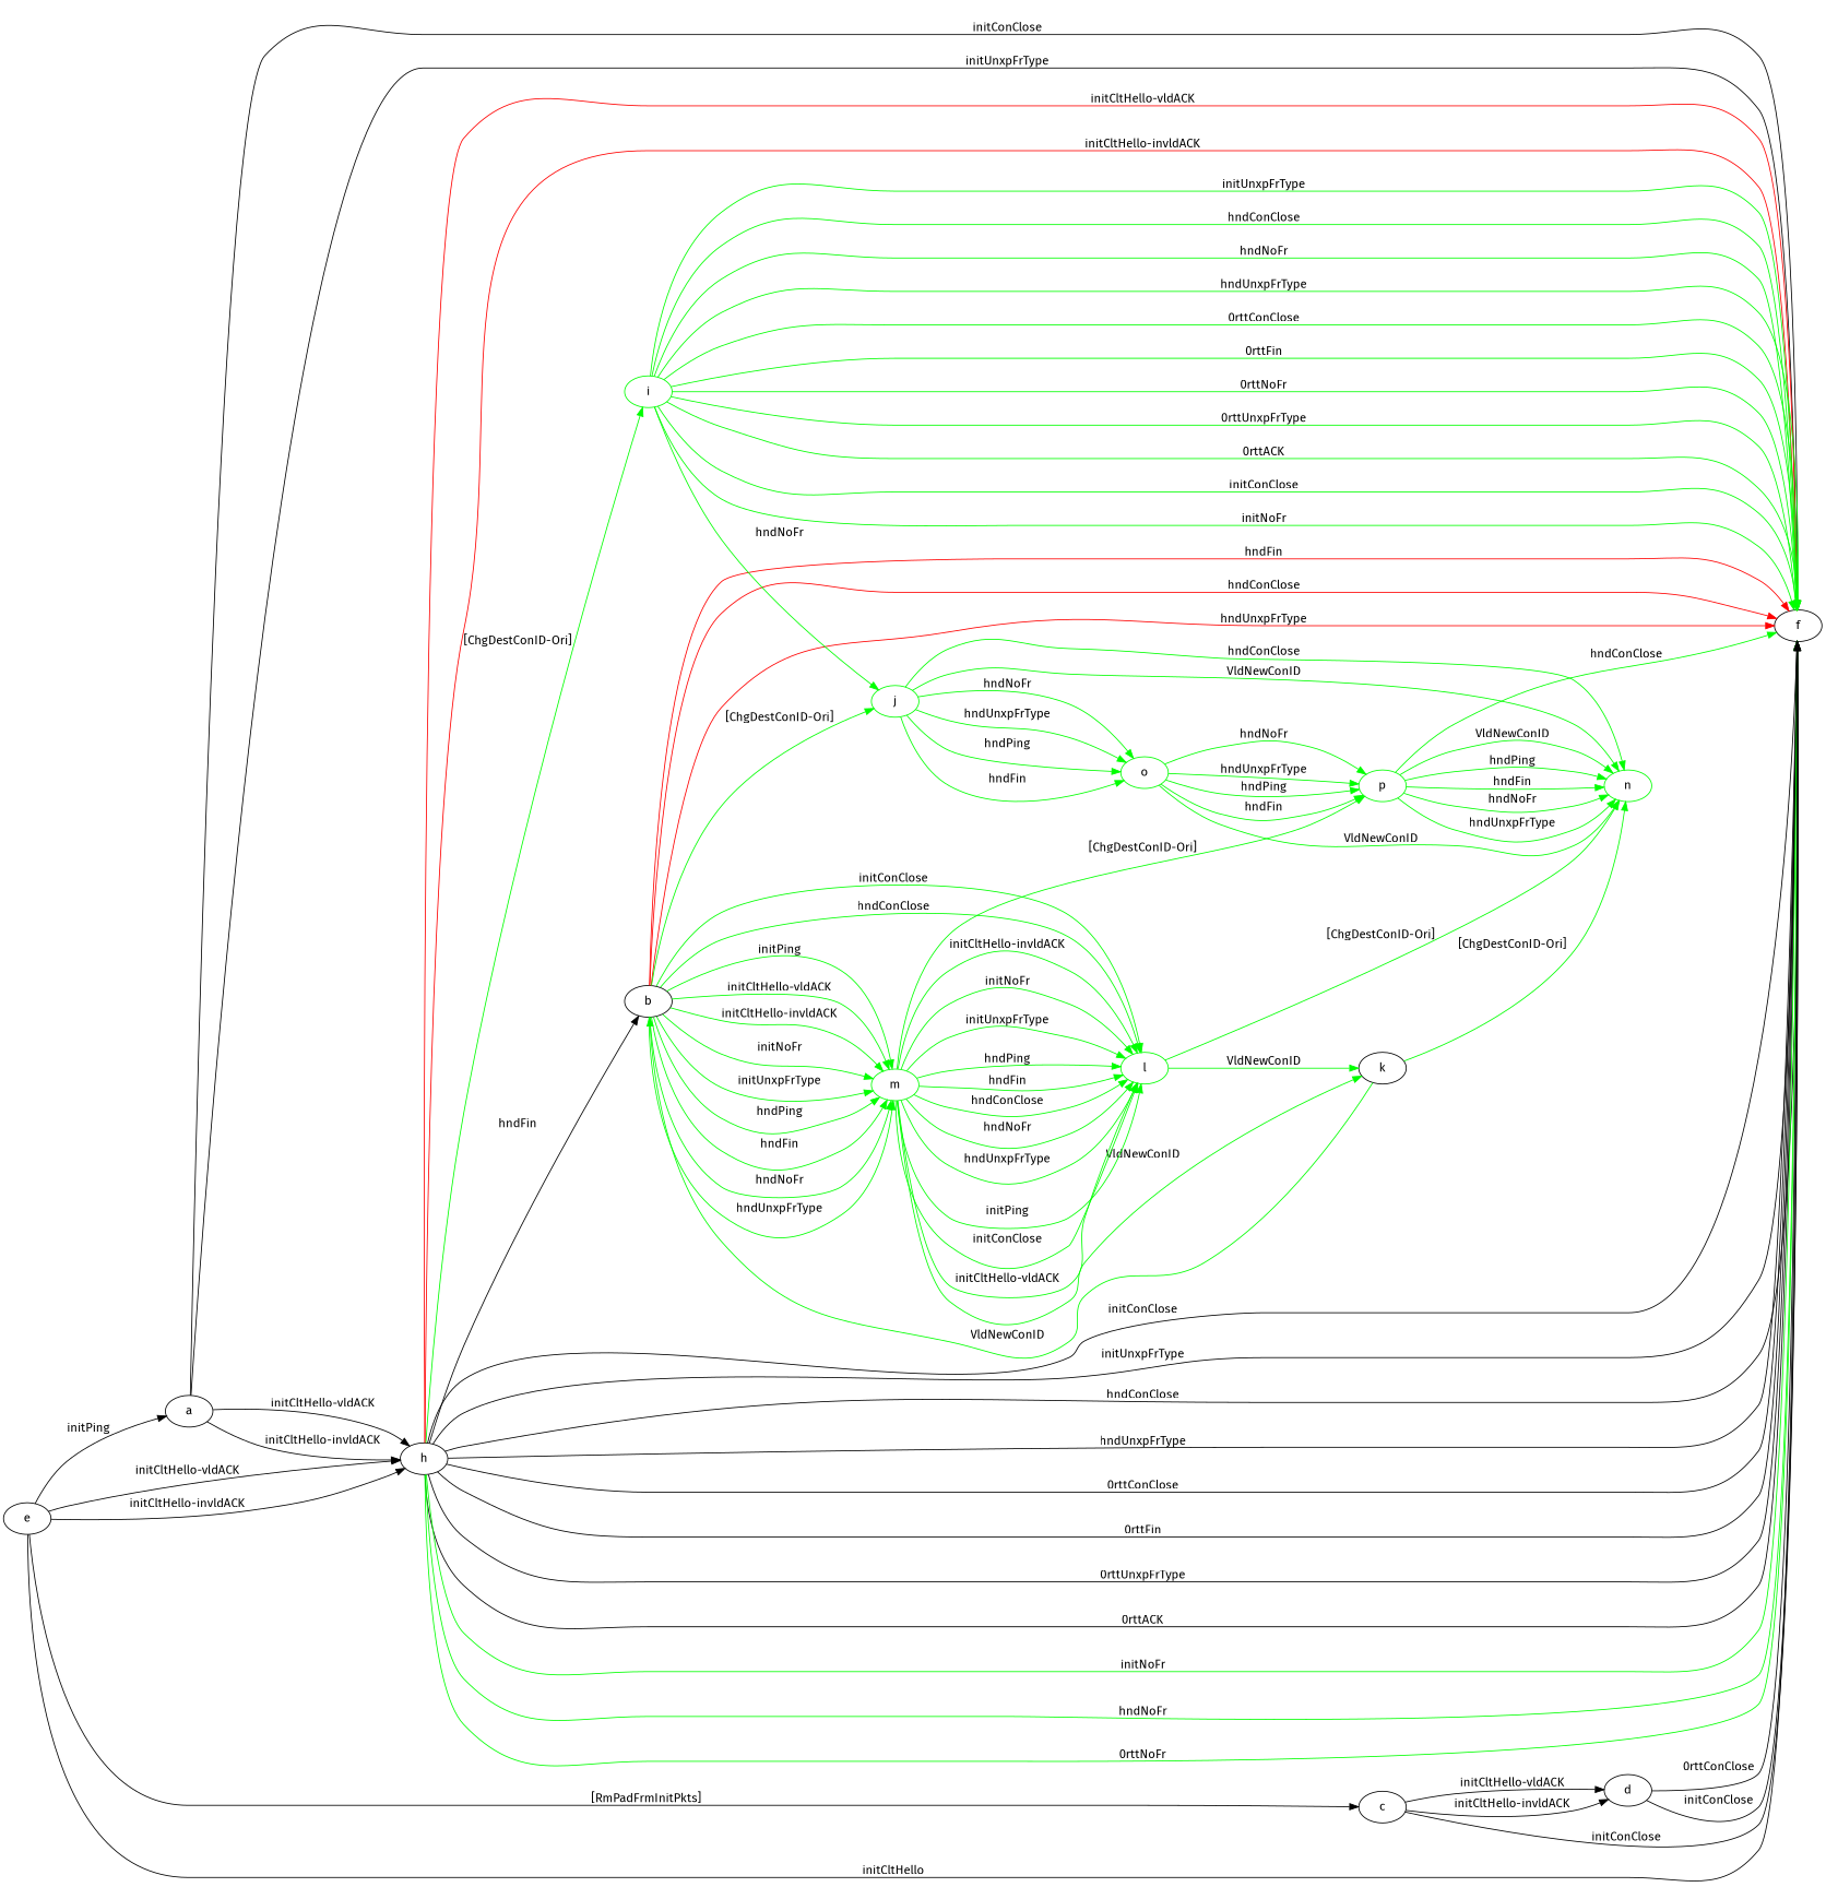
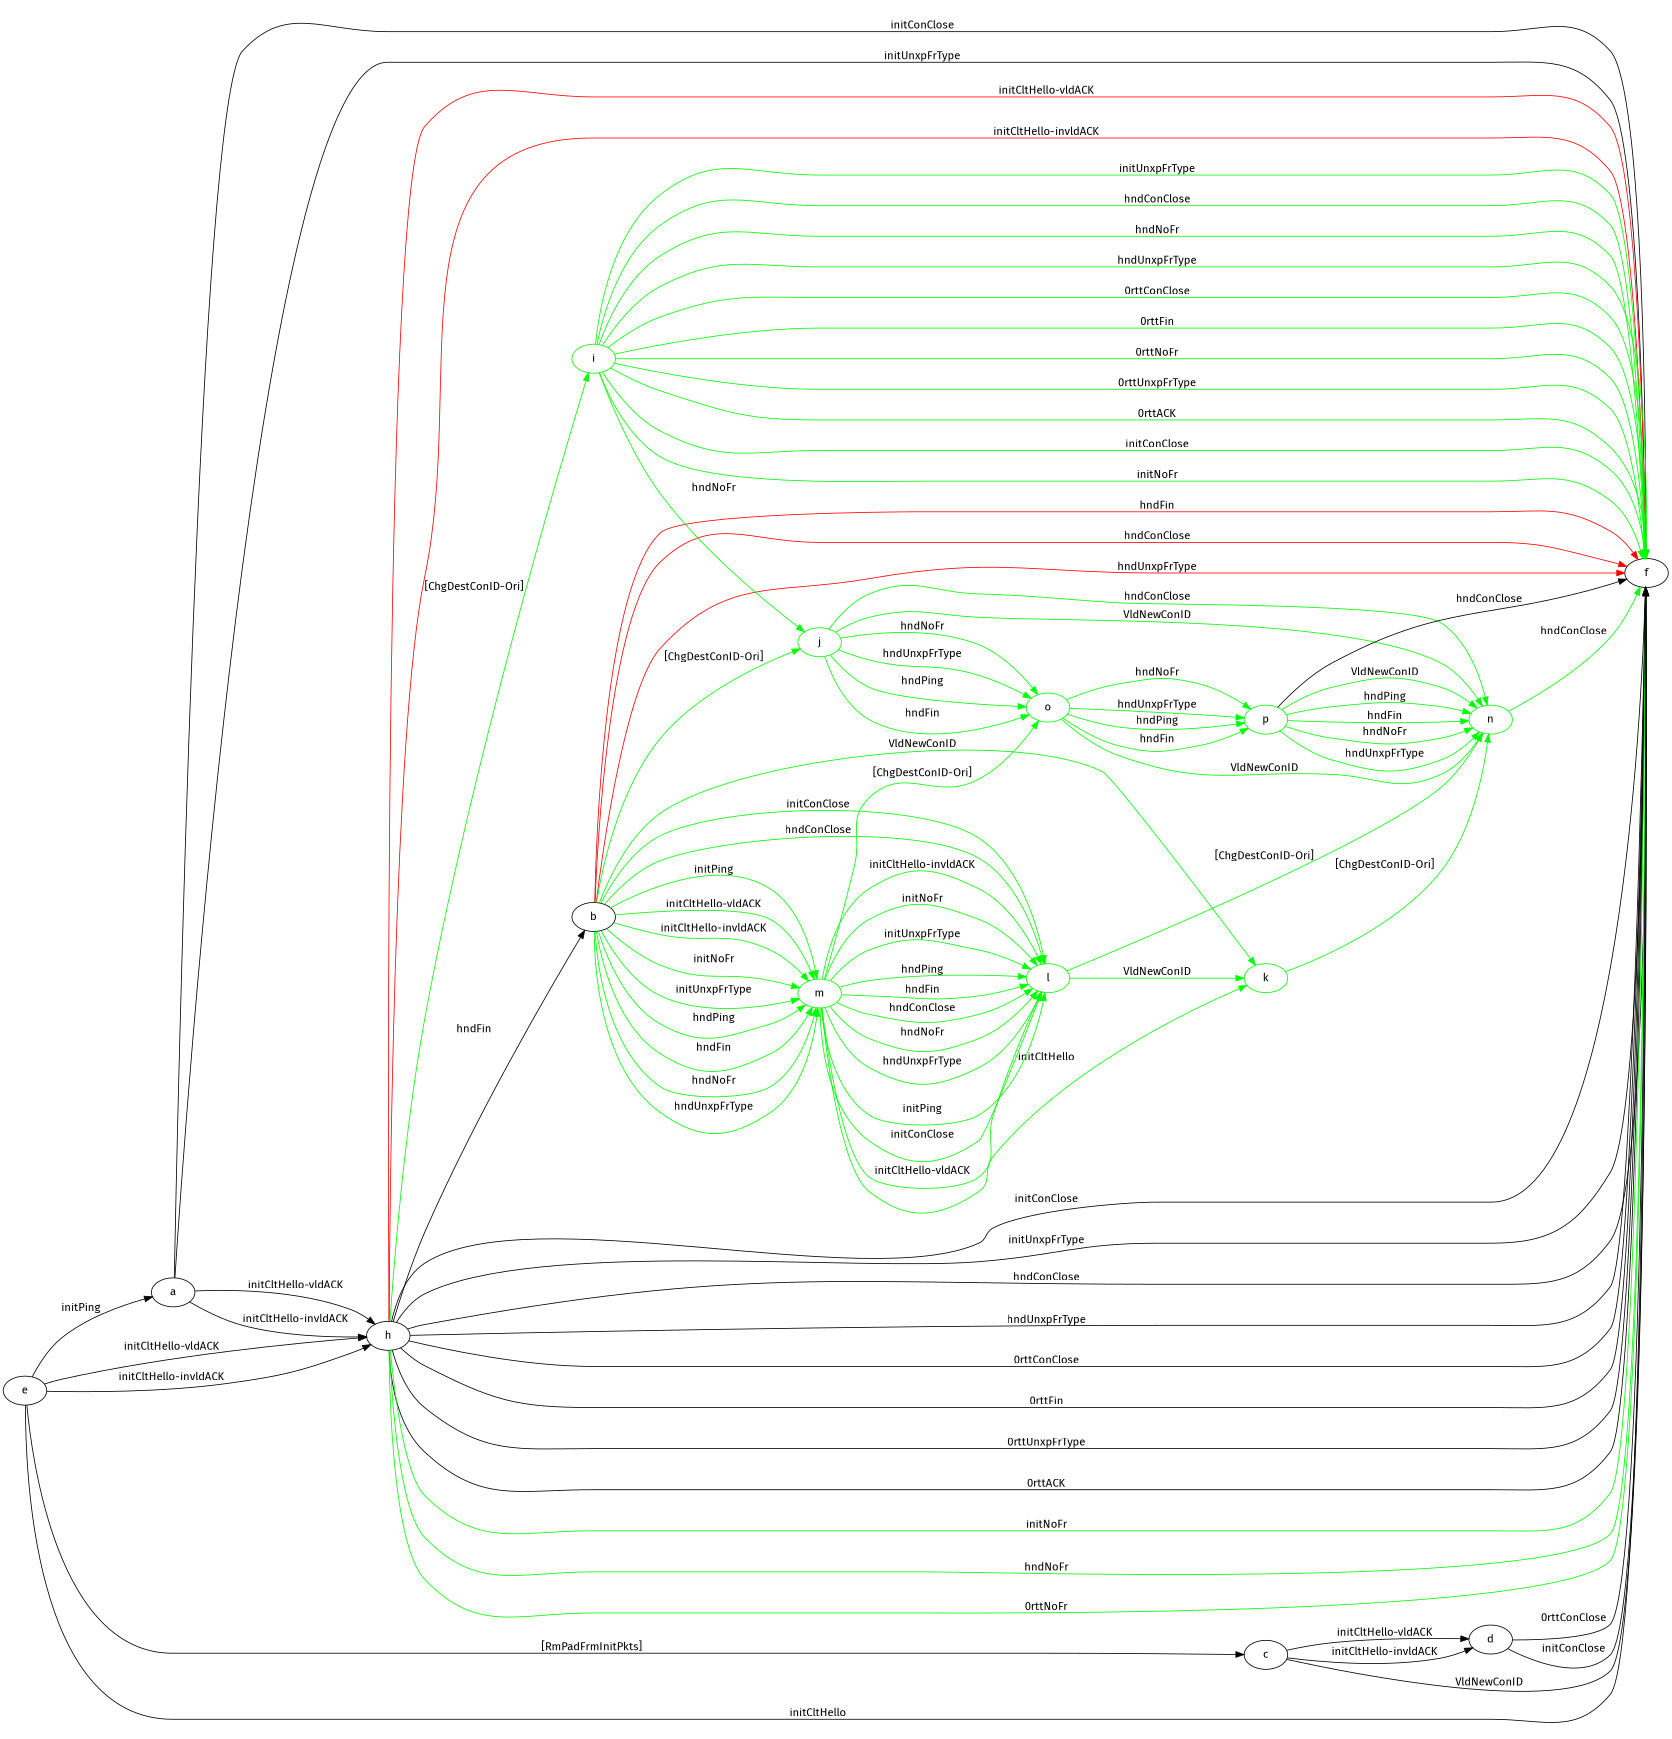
  digraph {
    fontname="Fira Sans"
    rankdir=LR
    node [fontname="Fira Sans" color=green]
    edge [fontname="Fira Sans" color=green]
    a [color=""]
    f [color=""]
    h [color=""]
    b [color=""]
    i
    j
-   k [color=black]
+   k
    l
    m
    n
    o
    p
    c [color=""]
    d [color=""]
    e [color=""]
    a -> f [label="initConClose " color=""]
    a -> f [label="initUnxpFrType " color=""]
    a -> h [label="initCltHello-vldACK " color=""]
    a -> h [label="initCltHello-invldACK " color=""]
    h -> f [label="initConClose " color=""]
    h -> f [label="initUnxpFrType " color=""]
    h -> f [label="hndConClose " color=""]
    h -> f [label="hndUnxpFrType " color=""]
    h -> f [label="0rttConClose " color=""]
    h -> f [label="0rttFin " color=""]
    h -> f [label="0rttUnxpFrType " color=""]
    h -> f [label="0rttACK " color=""]
    h -> f [label="initNoFr "]
    h -> f [label="hndNoFr "]
    h -> f [label="0rttNoFr "]
    h -> f [color=red label="initCltHello-vldACK "]
    h -> f [color=red label="initCltHello-invldACK "]
    h -> b [label="hndFin " color=""]
    h -> i [label="[ChgDestConID-Ori] "]
    b -> f [color=red label="hndFin "]
    b -> f [color=red label="hndConClose "]
    b -> f [color=red label="hndUnxpFrType "]
    b -> j [label="[ChgDestConID-Ori] "]
-   k -> b [label="VldNewConID "]
+   b -> k [label="VldNewConID "]
    b -> l [label="initConClose "]
    b -> l [label="hndConClose "]
    b -> m [label="initPing "]
    b -> m [label="initCltHello-vldACK "]
    b -> m [label="initCltHello-invldACK "]
    b -> m [label="initNoFr "]
    b -> m [label="initUnxpFrType "]
    b -> m [label="hndPing "]
    b -> m [label="hndFin "]
    b -> m [label="hndNoFr "]
    b -> m [label="hndUnxpFrType "]
    i -> f [label="initConClose "]
    i -> f [label="initNoFr "]
    i -> f [label="initUnxpFrType "]
    i -> f [label="hndConClose "]
    i -> f [label="hndNoFr "]
    i -> f [label="hndUnxpFrType "]
    i -> f [label="0rttConClose "]
    i -> f [label="0rttFin "]
    i -> f [label="0rttNoFr "]
    i -> f [label="0rttUnxpFrType "]
    i -> f [label="0rttACK "]
    i -> j [label="hndNoFr "]
    j -> n [label="hndConClose "]
    j -> n [label="VldNewConID "]
    j -> o [label="hndPing "]
    j -> o [label="hndFin "]
    j -> o [label="hndNoFr "]
    j -> o [label="hndUnxpFrType "]
    k -> n [label="[ChgDestConID-Ori] "]
    l -> k [label="VldNewConID "]
    l -> n [label="[ChgDestConID-Ori] "]
-   m -> k [label="VldNewConID "]
+   m -> k [label="initCltHello "]
    m -> l [label="initPing "]
    m -> l [label="initConClose "]
    m -> l [label="initCltHello-vldACK "]
    m -> l [label="initCltHello-invldACK "]
    m -> l [label="initNoFr "]
    m -> l [label="initUnxpFrType "]
    m -> l [label="hndPing "]
    m -> l [label="hndFin "]
    m -> l [label="hndConClose "]
    m -> l [label="hndNoFr "]
    m -> l [label="hndUnxpFrType "]
-   m -> p [label="[ChgDestConID-Ori] "]
+   m -> o [label="[ChgDestConID-Ori] "]
+   n -> f [label="hndConClose "]
    o -> n [label="VldNewConID "]
    o -> p [label="hndPing "]
    o -> p [label="hndFin "]
    o -> p [label="hndNoFr "]
    o -> p [label="hndUnxpFrType "]
-   p -> f [label="hndConClose "]
+   p -> f [color=black label="hndConClose "]
    p -> n [label="hndPing "]
    p -> n [label="hndFin "]
    p -> n [label="hndNoFr "]
    p -> n [label="hndUnxpFrType "]
    p -> n [label="VldNewConID "]
-   c -> f [label="initConClose " color=""]
+   c -> f [label="VldNewConID " color=""]
    c -> d [label="initCltHello-vldACK " color=""]
    c -> d [label="initCltHello-invldACK " color=""]
    d -> f [label="initConClose " color=""]
    d -> f [label="0rttConClose " color=""]
    e -> a [label="initPing " color=""]
    e -> f [label="initCltHello " color=""]
    e -> h [label="initCltHello-vldACK " color=""]
    e -> h [label="initCltHello-invldACK " color=""]
    e -> c [label="[RmPadFrmInitPkts] " color=""]
  }
